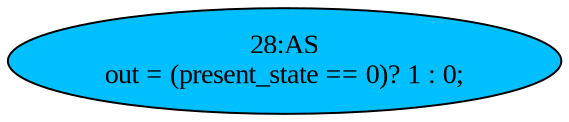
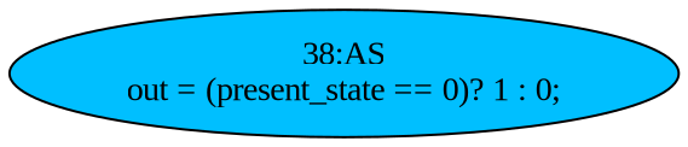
  strict digraph {
    fontname="Liberation Serif"
-   n1 [ast="<pyverilog.vparser.ast.Assign object at 0x7f6ad0705450>" def_var="['out']" fillcolor=deepskyblue label="28:AS\nout = (present_state == 0)? 1 : 0;" statements="[]" style=filled typ=Assign use_var="['present_state']" fontname="Liberation Serif"]
+   n1 [ast="<pyverilog.vparser.ast.Assign object at 0x7f6ad0705450>" def_var="['out']" fillcolor=deepskyblue label="38:AS\nout = (present_state == 0)? 1 : 0;" statements="[]" style=filled typ=Assign use_var="['present_state']" fontname="Liberation Serif"]
  }
